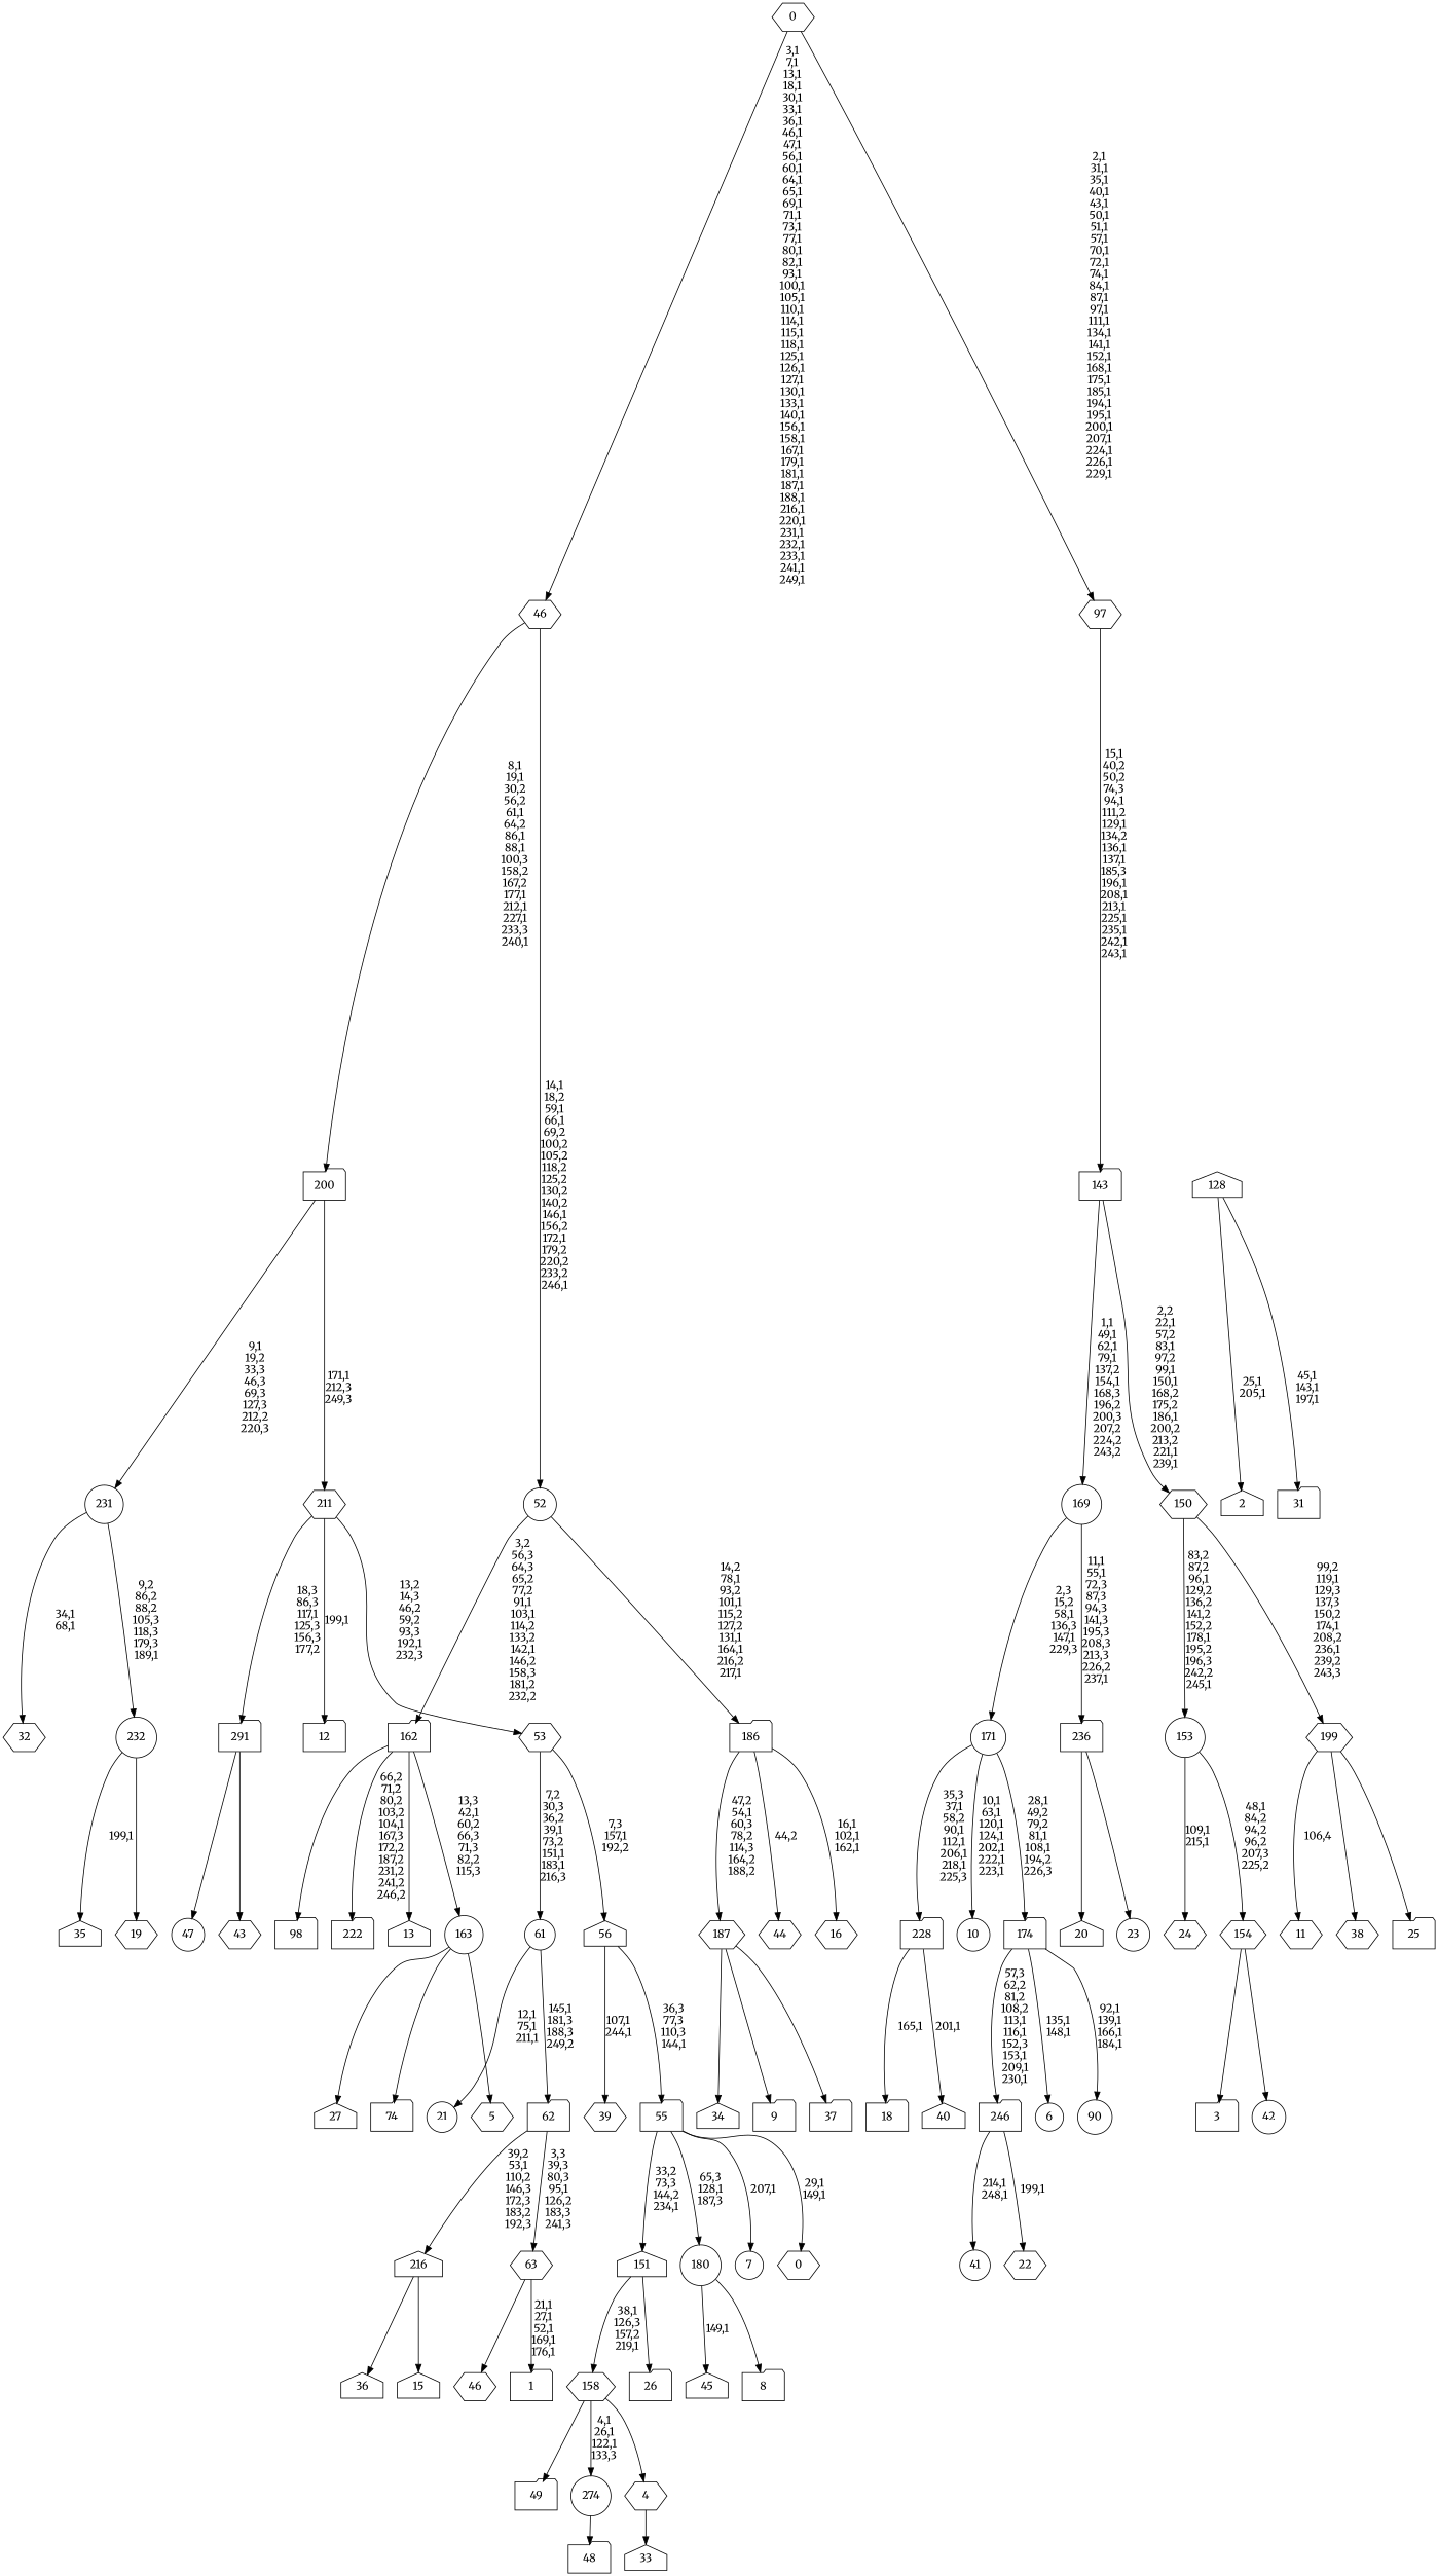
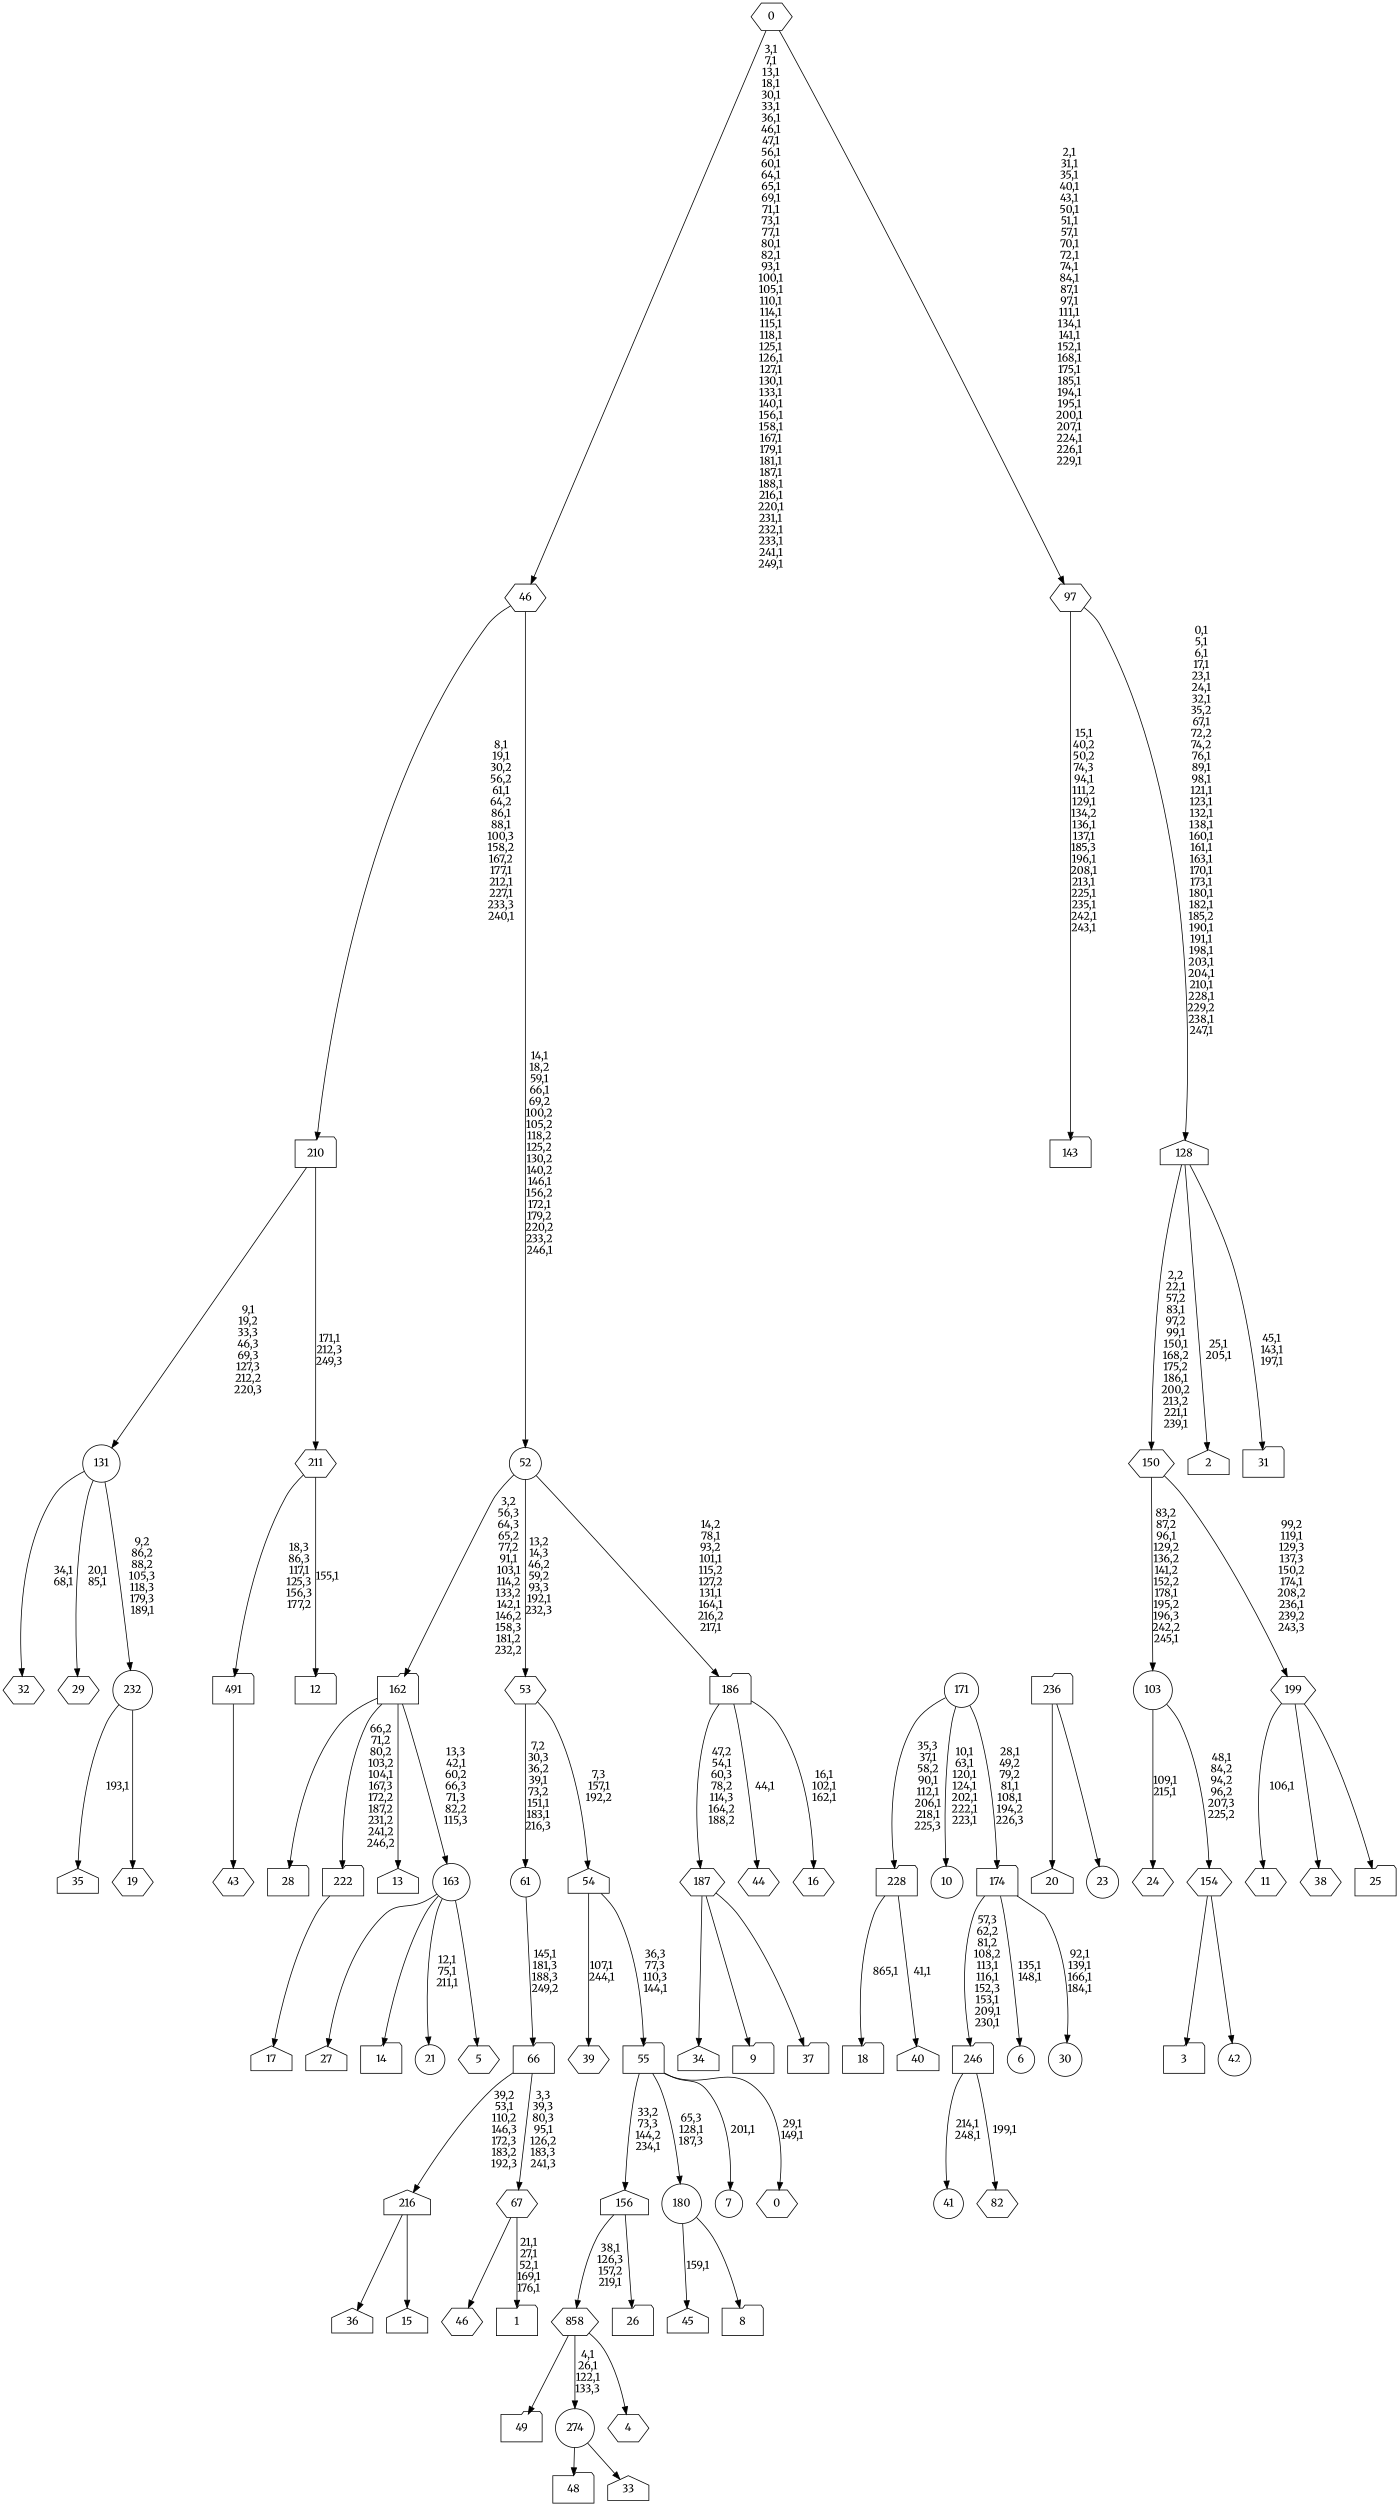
  digraph {
    fontname=Merriweather
    node [fontname=Merriweather shape=folder]
    edge [fontname=Merriweather]
    n1 [label=49]
    n2 [label=48]
-   n3 [label=47 shape=circle]
    n4 [label=46 shape=hexagon]
    n5 [label=45 shape=house]
    n6 [label=44 shape=hexagon]
    n7 [label=43 shape=hexagon]
-   291
+   291 [label=491]
    n9 [label=42 shape=circle]
    n10 [label=41 shape=circle]
    n11 [label=40 shape=house]
    n12 [label=39 shape=hexagon]
    n13 [label=38 shape=hexagon]
    n14 [label=37]
    n15 [label=36 shape=house]
    n16 [label=35 shape=house]
    n17 [label=34 shape=house]
    n18 [label=33 shape=house]
    274 [shape=circle]
    n20 [label=32 shape=hexagon]
    n21 [label=31]
-   n22 [label=90 shape=circle]
-   n24 [label=98]
+   n22 [label=30 shape=circle]
+   n23 [label=29 shape=hexagon]
+   n24 [label=28]
    n25 [label=27 shape=house]
    n26 [label=26]
    n27 [label=25]
    n28 [label=24 shape=hexagon]
    n29 [label=23 shape=circle]
-   n30 [label=22 shape=hexagon]
+   n30 [label=82 shape=hexagon]
    246
    n32 [label=21 shape=circle]
    n33 [label=20 shape=house]
    236
    n35 [label=19 shape=hexagon]
    232 [shape=circle]
-   231 [shape=circle]
+   231 [shape=circle label=131]
    n38 [label=18]
    228
+   n40 [label=17 shape=house]
    222
    n42 [label=16 shape=hexagon]
    n43 [label=15 shape=house]
    216 [shape=house]
-   n45 [label=74]
+   n45 [label=14]
    n46 [label=13 shape=house]
    n47 [label=12]
    211 [shape=hexagon]
-   210 [label=200]
+   210
    n50 [label=11 shape=hexagon]
    199 [shape=hexagon]
    n52 [label=10 shape=circle]
    n53 [label=9]
    187 [shape=hexagon]
    186
    n56 [label=8]
    180 [shape=circle]
    n58 [label=7 shape=circle]
    n59 [label=6 shape=circle]
    174
    171 [shape=circle]
-   169 [shape=circle]
    n63 [label=5 shape=hexagon]
    163 [shape=circle]
    162
    n66 [label=4 shape=hexagon]
-   158 [shape=hexagon]
-   156 [shape=house label=151]
+   158 [shape=hexagon label=858]
+   156 [shape=house]
    n69 [label=3]
    154 [shape=hexagon]
-   153 [shape=circle]
+   153 [shape=circle label=103]
    150 [shape=hexagon]
    143
    n74 [label=2 shape=house]
    128 [shape=house]
    97 [shape=hexagon]
    n77 [label=1]
-   63 [shape=hexagon]
-   62
+   63 [shape=hexagon label=67]
+   62 [label=66]
    61 [shape=circle]
    n81 [label=0 shape=hexagon]
    55
-   54 [shape=house label=56]
+   54 [shape=house]
    53 [shape=hexagon]
    52 [shape=circle]
    46 [shape=hexagon]
    0 [shape=hexagon]
-   291 -> n3
    291 -> n7
    274 -> n2
-   n66 -> n18
+   274 -> n18
    246 -> n10 [label="214,1\n248,1"]
    246 -> n30 [label="199,1"]
    236 -> n29
    236 -> n33
-   232 -> n16 [label="199,1"]
+   232 -> n16 [label="193,1"]
    232 -> n35
    231 -> n20 [label="34,1\n68,1"]
+   231 -> n23 [label="20,1\n85,1"]
    231 -> 232 [label="9,2\n86,2\n88,2\n105,3\n118,3\n179,3\n189,1"]
-   228 -> n11 [label="201,1"]
-   228 -> n38 [label="165,1"]
+   228 -> n11 [label="41,1"]
+   228 -> n38 [label="865,1"]
+   222 -> n40
    216 -> n15
    216 -> n43
    211 -> 291 [label="18,3\n86,3\n117,1\n125,3\n156,3\n177,2"]
-   211 -> n47 [label="199,1"]
+   211 -> n47 [label="155,1"]
    210 -> 231 [label="9,1\n19,2\n33,3\n46,3\n69,3\n127,3\n212,2\n220,3"]
    210 -> 211 [label="171,1\n212,3\n249,3"]
    199 -> n13
    199 -> n27
-   199 -> n50 [label="106,4"]
+   199 -> n50 [label="106,1"]
    187 -> n14
    187 -> n17
    187 -> n53
-   186 -> n6 [label="44,2"]
+   186 -> n6 [label="44,1"]
    186 -> n42 [label="16,1\n102,1\n162,1"]
    186 -> 187 [label="47,2\n54,1\n60,3\n78,2\n114,3\n164,2\n188,2"]
-   180 -> n5 [label="149,1"]
+   180 -> n5 [label="159,1"]
    180 -> n56
    174 -> n22 [label="92,1\n139,1\n166,1\n184,1"]
    174 -> 246 [label="57,3\n62,2\n81,2\n108,2\n113,1\n116,1\n152,3\n153,1\n209,1\n230,1"]
    174 -> n59 [label="135,1\n148,1"]
    171 -> 228 [label="35,3\n37,1\n58,2\n90,1\n112,1\n206,1\n218,1\n225,3"]
    171 -> n52 [label="10,1\n63,1\n120,1\n124,1\n202,1\n222,1\n223,1"]
    171 -> 174 [label="28,1\n49,2\n79,2\n81,1\n108,1\n194,2\n226,3"]
-   169 -> 236 [label="11,1\n55,1\n72,3\n87,3\n94,3\n141,3\n195,3\n208,3\n213,3\n226,2\n237,1"]
-   169 -> 171 [label="2,3\n15,2\n58,1\n136,3\n147,1\n229,3"]
    163 -> n25
    163 -> n45
    163 -> n63
    162 -> n24
    162 -> 222 [label="66,2\n71,2\n80,2\n103,2\n104,1\n167,3\n172,2\n187,2\n231,2\n241,2\n246,2"]
    162 -> n46
    162 -> 163 [label="13,3\n42,1\n60,2\n66,3\n71,3\n82,2\n115,3"]
    158 -> n1
    158 -> 274 [label="4,1\n26,1\n122,1\n133,3"]
    158 -> n66
    156 -> n26
    156 -> 158 [label="38,1\n126,3\n157,2\n219,1"]
    154 -> n9
    154 -> n69
    153 -> n28 [label="109,1\n215,1"]
    153 -> 154 [label="48,1\n84,2\n94,2\n96,2\n207,3\n225,2"]
    150 -> 199 [label="99,2\n119,1\n129,3\n137,3\n150,2\n174,1\n208,2\n236,1\n239,2\n243,3"]
    150 -> 153 [label="83,2\n87,2\n96,1\n129,2\n136,2\n141,2\n152,2\n178,1\n195,2\n196,3\n242,2\n245,1"]
-   143 -> 169 [label="1,1\n49,1\n62,1\n79,1\n137,2\n154,1\n168,3\n196,2\n200,3\n207,2\n224,2\n243,2"]
-   143 -> 150 [label="2,2\n22,1\n57,2\n83,1\n97,2\n99,1\n150,1\n168,2\n175,2\n186,1\n200,2\n213,2\n221,1\n239,1"]
+   128 -> 150 [label="2,2\n22,1\n57,2\n83,1\n97,2\n99,1\n150,1\n168,2\n175,2\n186,1\n200,2\n213,2\n221,1\n239,1"]
    128 -> n21 [label="45,1\n143,1\n197,1"]
    128 -> n74 [label="25,1\n205,1"]
    97 -> 143 [label="15,1\n40,2\n50,2\n74,3\n94,1\n111,2\n129,1\n134,2\n136,1\n137,1\n185,3\n196,1\n208,1\n213,1\n225,1\n235,1\n242,1\n243,1"]
+   97 -> 128 [label="0,1\n5,1\n6,1\n17,1\n23,1\n24,1\n32,1\n35,2\n67,1\n72,2\n74,2\n76,1\n89,1\n98,1\n121,1\n123,1\n132,1\n138,1\n160,1\n161,1\n163,1\n170,1\n173,1\n180,1\n182,1\n185,2\n190,1\n191,1\n198,1\n203,1\n204,1\n210,1\n228,1\n229,2\n238,1\n247,1"]
    63 -> n4
    63 -> n77 [label="21,1\n27,1\n52,1\n169,1\n176,1"]
    62 -> 216 [label="39,2\n53,1\n110,2\n146,3\n172,3\n183,2\n192,3"]
    62 -> 63 [label="3,3\n39,3\n80,3\n95,1\n126,2\n183,3\n241,3"]
-   61 -> n32 [label="12,1\n75,1\n211,1"]
+   163 -> n32 [label="12,1\n75,1\n211,1"]
    61 -> 62 [label="145,1\n181,3\n188,3\n249,2"]
    55 -> 180 [label="65,3\n128,1\n187,3"]
-   55 -> n58 [label="207,1"]
+   55 -> n58 [label="201,1"]
    55 -> 156 [label="33,2\n73,3\n144,2\n234,1"]
    55 -> n81 [label="29,1\n149,1"]
    54 -> n12 [label="107,1\n244,1"]
    54 -> 55 [label="36,3\n77,3\n110,3\n144,1"]
    53 -> 61 [label="7,2\n30,3\n36,2\n39,1\n73,2\n151,1\n183,1\n216,3"]
    53 -> 54 [label="7,3\n157,1\n192,2"]
    52 -> 186 [label="14,2\n78,1\n93,2\n101,1\n115,2\n127,2\n131,1\n164,1\n216,2\n217,1"]
    52 -> 162 [label="3,2\n56,3\n64,3\n65,2\n77,2\n91,1\n103,1\n114,2\n133,2\n142,1\n146,2\n158,3\n181,2\n232,2"]
-   211 -> 53 [label="13,2\n14,3\n46,2\n59,2\n93,3\n192,1\n232,3"]
+   52 -> 53 [label="13,2\n14,3\n46,2\n59,2\n93,3\n192,1\n232,3"]
    46 -> 210 [label="8,1\n19,1\n30,2\n56,2\n61,1\n64,2\n86,1\n88,1\n100,3\n158,2\n167,2\n177,1\n212,1\n227,1\n233,3\n240,1"]
    46 -> 52 [label="14,1\n18,2\n59,1\n66,1\n69,2\n100,2\n105,2\n118,2\n125,2\n130,2\n140,2\n146,1\n156,2\n172,1\n179,2\n220,2\n233,2\n246,1"]
    0 -> 97 [label="2,1\n31,1\n35,1\n40,1\n43,1\n50,1\n51,1\n57,1\n70,1\n72,1\n74,1\n84,1\n87,1\n97,1\n111,1\n134,1\n141,1\n152,1\n168,1\n175,1\n185,1\n194,1\n195,1\n200,1\n207,1\n224,1\n226,1\n229,1"]
    0 -> 46 [label="3,1\n7,1\n13,1\n18,1\n30,1\n33,1\n36,1\n46,1\n47,1\n56,1\n60,1\n64,1\n65,1\n69,1\n71,1\n73,1\n77,1\n80,1\n82,1\n93,1\n100,1\n105,1\n110,1\n114,1\n115,1\n118,1\n125,1\n126,1\n127,1\n130,1\n133,1\n140,1\n156,1\n158,1\n167,1\n179,1\n181,1\n187,1\n188,1\n216,1\n220,1\n231,1\n232,1\n233,1\n241,1\n249,1"]
  }
